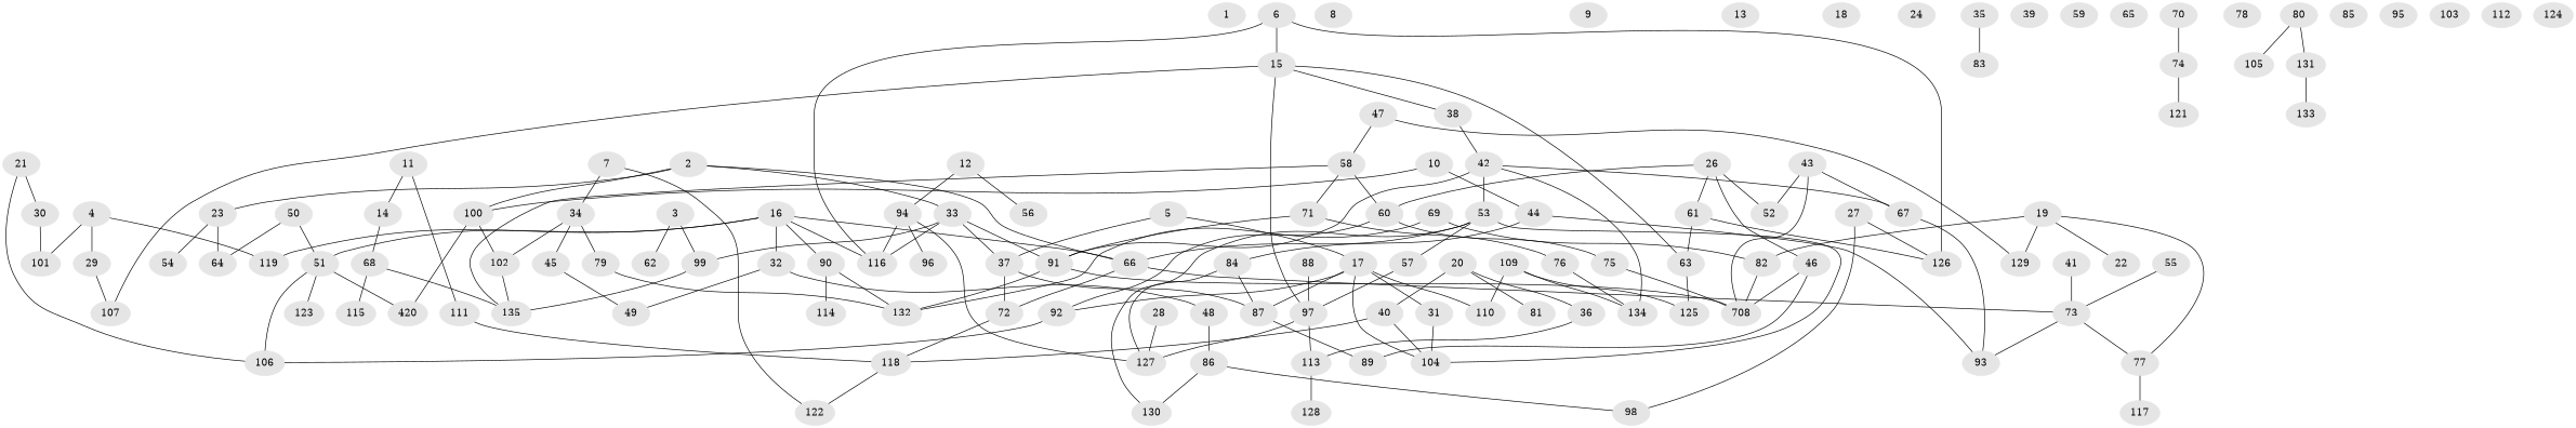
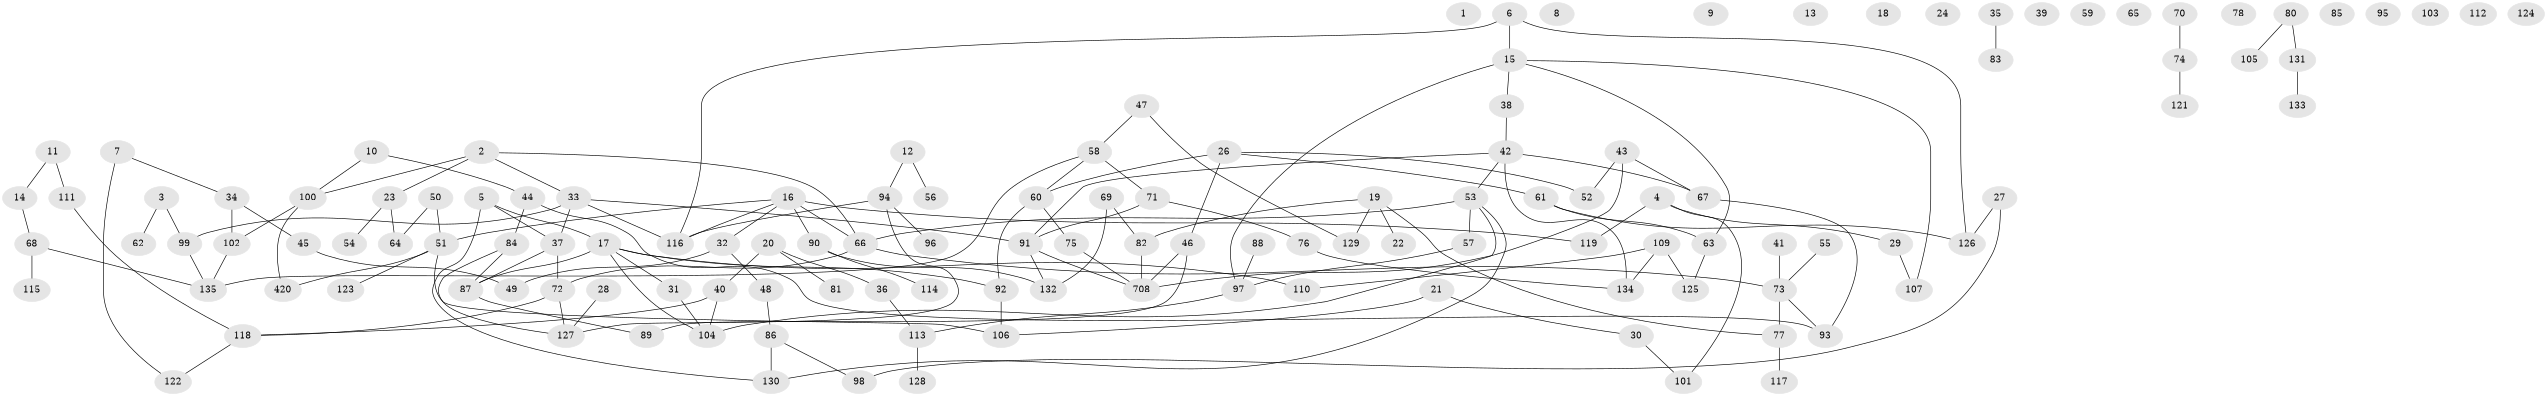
  graph {
    node [color=gray90 style=filled]
    1
    2
    23
    33
    66
    100
    54
    64
    99
    37
    116
    91
    72
    73
    102
    n16 [label=420]
    3
    62
    135
    4
    29
    101
    119
    107
    5
    17
    130
    31
    87
    92
    104
    110
    6
    15
    126
    38
    63
    97
    7
    34
    122
    45
-   79
    8
    9
    10
    44
    84
    93
    11
    14
    111
    68
    118
    12
    56
    94
    127
    96
    13
    115
    42
    125
    113
    16
    32
    51
    90
    48
    49
    106
    123
    132
    114
    89
    18
    19
    22
    77
    82
    129
    117
    n83 [label=708]
    20
    36
    40
    81
    21
    30
    24
    67
    26
    46
    52
    60
    61
    75
    27
    98
    28
    86
    35
    83
    128
    53
    134
    39
    41
    57
    43
    47
    58
    71
    50
    55
    76
    59
    65
    69
    70
    74
    121
    78
    80
    105
    131
    133
    85
    88
    95
    103
    109
    112
    124
    2 -- 23
    2 -- 33
    2 -- 66
    2 -- 100
    23 -- 54
    23 -- 64
    33 -- 99
    33 -- 37
    33 -- 116
    33 -- 91
    66 -- 72
    66 -- 73
    100 -- 102
    100 -- n16
    99 -- 135
    37 -- 72
    37 -- 87
    91 -- 132
    91 -- n83
    72 -- 118
-   97 -- 127
+   72 -- 127
    73 -- 93
    73 -- 77
    102 -- 135
    3 -- 99
    3 -- 62
    4 -- 29
    4 -- 101
    4 -- 119
    29 -- 107
    5 -- 37
    5 -- 17
+   5 -- 130
    17 -- 31
    17 -- 87
    17 -- 92
    17 -- 104
    17 -- 110
    31 -- 104
    87 -- 89
    92 -- 106
    6 -- 116
    6 -- 15
    6 -- 126
    15 -- 107
    15 -- 38
    15 -- 63
    15 -- 97
    38 -- 42
    63 -- 125
    97 -- 113
    7 -- 34
    7 -- 122
    34 -- 102
    34 -- 45
-   34 -- 79
    45 -- 49
-   79 -- 132
    10 -- 100
    10 -- 44
    44 -- 84
    44 -- 93
    84 -- 87
    84 -- 127
    11 -- 14
    11 -- 111
    14 -- 68
    111 -- 118
    68 -- 135
    68 -- 115
    118 -- 122
    12 -- 56
    12 -- 94
    94 -- 116
    94 -- 127
    94 -- 96
    42 -- 91
    42 -- 67
    42 -- 53
    42 -- 134
    113 -- 128
    16 -- 66
    16 -- 116
    16 -- 119
    16 -- 32
    16 -- 51
    16 -- 90
    32 -- 48
    32 -- 49
    51 -- n16
    51 -- 106
    51 -- 123
    90 -- 132
    90 -- 114
    48 -- 86
    19 -- 22
    19 -- 77
    19 -- 82
    19 -- 129
    77 -- 117
    82 -- n83
    20 -- 36
    20 -- 40
    20 -- 81
    36 -- 113
    40 -- 104
    40 -- 118
    21 -- 106
    21 -- 30
    30 -- 101
    67 -- 93
    26 -- 46
    26 -- 52
    26 -- 60
    26 -- 61
    46 -- 89
    46 -- n83
    60 -- 92
    60 -- 75
    61 -- 126
    61 -- 63
    75 -- n83
    27 -- 126
    27 -- 98
    28 -- 127
    86 -- 130
    86 -- 98
    35 -- 83
    53 -- 66
    53 -- 130
    53 -- 104
    53 -- 57
    41 -- 73
    57 -- 97
    43 -- n83
    43 -- 67
    43 -- 52
    47 -- 129
    47 -- 58
    58 -- 135
    58 -- 60
    58 -- 71
    71 -- 91
    71 -- 76
    50 -- 64
    50 -- 51
    55 -- 73
    76 -- 134
    69 -- 132
    69 -- 82
    70 -- 74
    74 -- 121
    80 -- 105
    80 -- 131
    131 -- 133
    88 -- 97
    109 -- 110
    109 -- 125
    109 -- 134
  }
